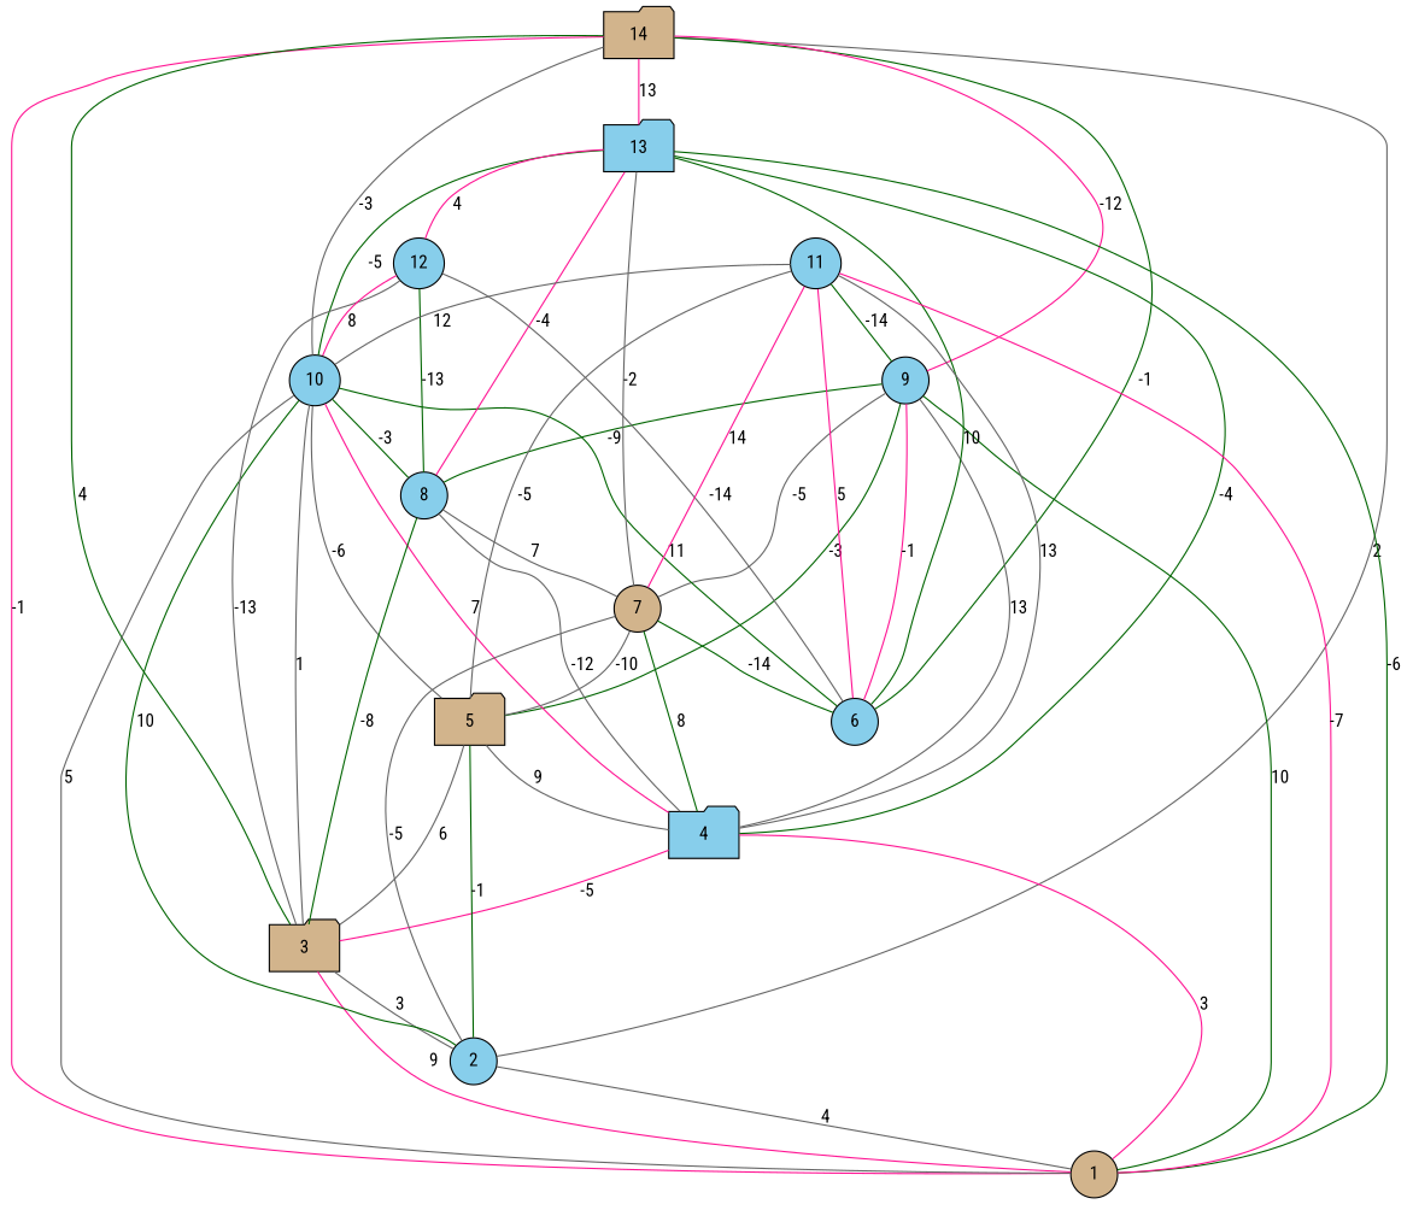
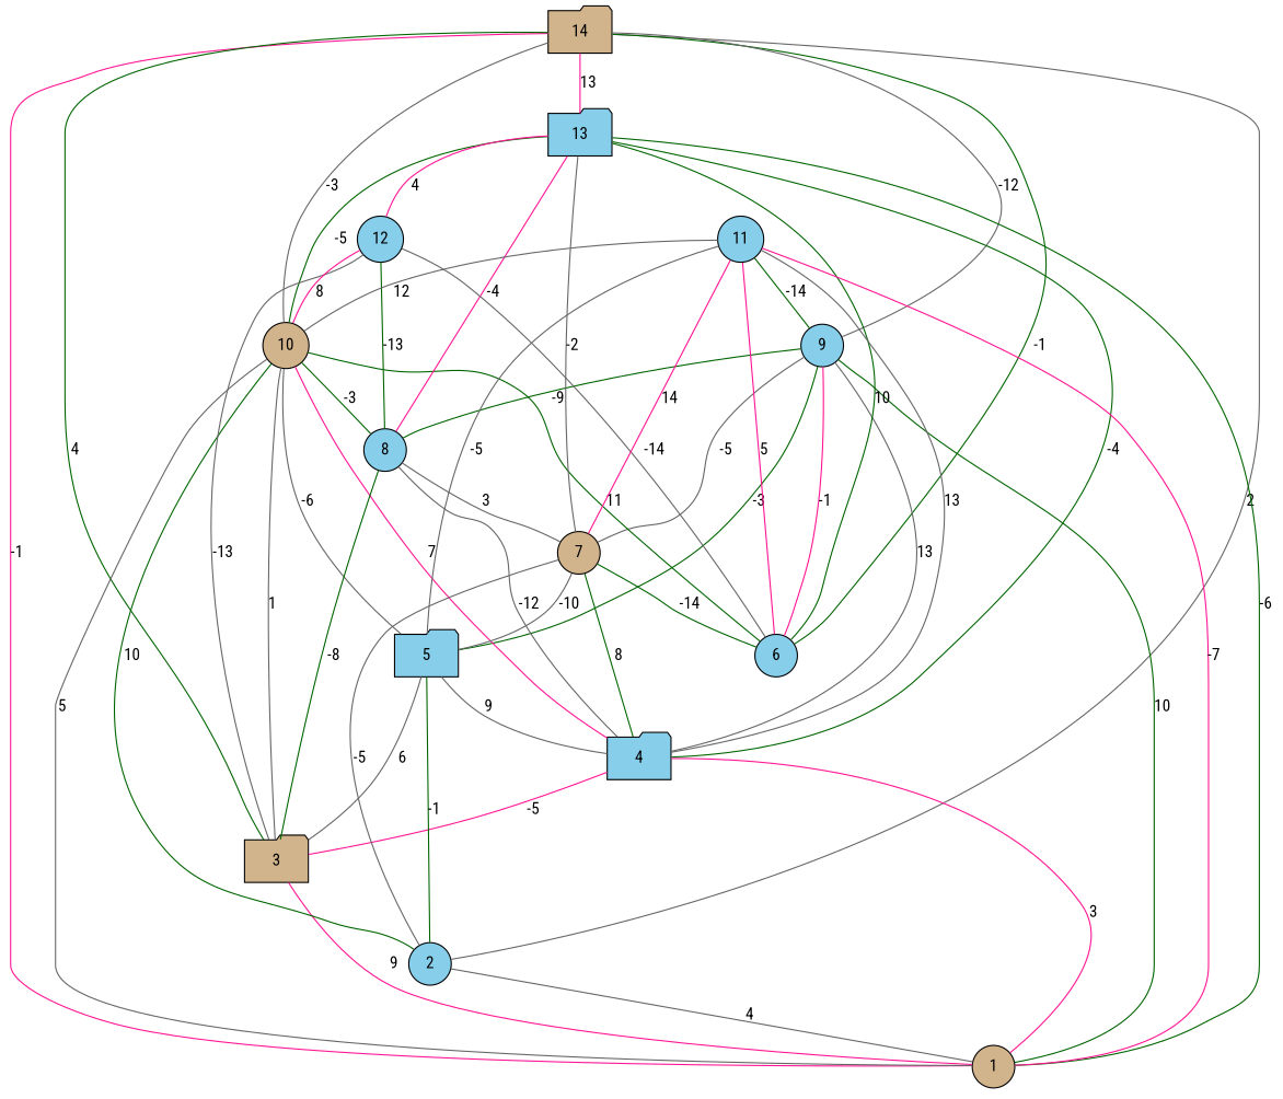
  graph {
    fontname="Roboto Condensed"
    node [fillcolor=skyblue fontname="Roboto Condensed" shape=circle style=filled]
    edge [color=gray40 fontname="Roboto Condensed"]
    14 [fillcolor=tan shape=folder]
    1 [fillcolor=tan]
    2
    3 [fillcolor=tan shape=folder]
    6
    9
-   10
+   10 [fillcolor=tan]
    13 [shape=folder]
    4 [shape=folder]
    7 [fillcolor=tan]
    8
-   5 [fillcolor=tan shape=folder]
+   5 [shape=folder]
    12
    11
    14 -- 1 [color=deeppink label=-1]
    14 -- 2 [label=2]
    14 -- 3 [color=darkgreen label=4]
    14 -- 6 [color=darkgreen label=-1]
-   14 -- 9 [color=deeppink label=-12]
+   14 -- 9 [label=-12]
    14 -- 10 [label=-3]
    14 -- 13 [color=deeppink label=13]
    2 -- 1 [label=4]
    3 -- 1 [color=deeppink label=9]
-   3 -- 2 [label=3]
    9 -- 1 [color=darkgreen label=10]
    9 -- 6 [color=deeppink label=-1]
    9 -- 4 [label=13]
    9 -- 7 [label=-5]
    9 -- 8 [color=darkgreen label=-9]
    9 -- 5 [color=darkgreen label=-3]
    10 -- 1 [label=5]
    10 -- 2 [color=darkgreen label=10]
    10 -- 3 [label=1]
    10 -- 6 [color=darkgreen label=11]
    10 -- 4 [color=deeppink label=7]
    10 -- 8 [color=darkgreen label=-3]
    10 -- 5 [label=-6]
    13 -- 1 [color=darkgreen label=-6]
    13 -- 6 [color=darkgreen label=10]
    13 -- 10 [color=darkgreen label=-5]
    13 -- 4 [color=darkgreen label=-4]
    13 -- 7 [label=-2]
    13 -- 8 [color=deeppink label=-4]
    13 -- 12 [color=deeppink label=4]
    4 -- 1 [color=deeppink label=3]
    4 -- 3 [color=deeppink label=-5]
    7 -- 2 [label=-5]
    7 -- 6 [color=darkgreen label=-14]
    7 -- 4 [color=darkgreen label=8]
    7 -- 5 [label=-10]
    8 -- 3 [color=darkgreen label=-8]
    8 -- 4 [label=-12]
-   8 -- 7 [label=7]
+   8 -- 7 [label=3]
    5 -- 2 [color=darkgreen label=-1]
    5 -- 3 [label=6]
    5 -- 4 [label=9]
    12 -- 3 [label=-13]
    12 -- 6 [label=-14]
    12 -- 10 [color=deeppink label=8]
    12 -- 8 [color=darkgreen label=-13]
    11 -- 1 [color=deeppink label=-7]
    11 -- 6 [color=deeppink label=5]
    11 -- 9 [color=darkgreen label=-14]
    11 -- 10 [label=12]
    11 -- 4 [label=13]
    11 -- 7 [color=deeppink label=14]
    11 -- 5 [label=-5]
  }
